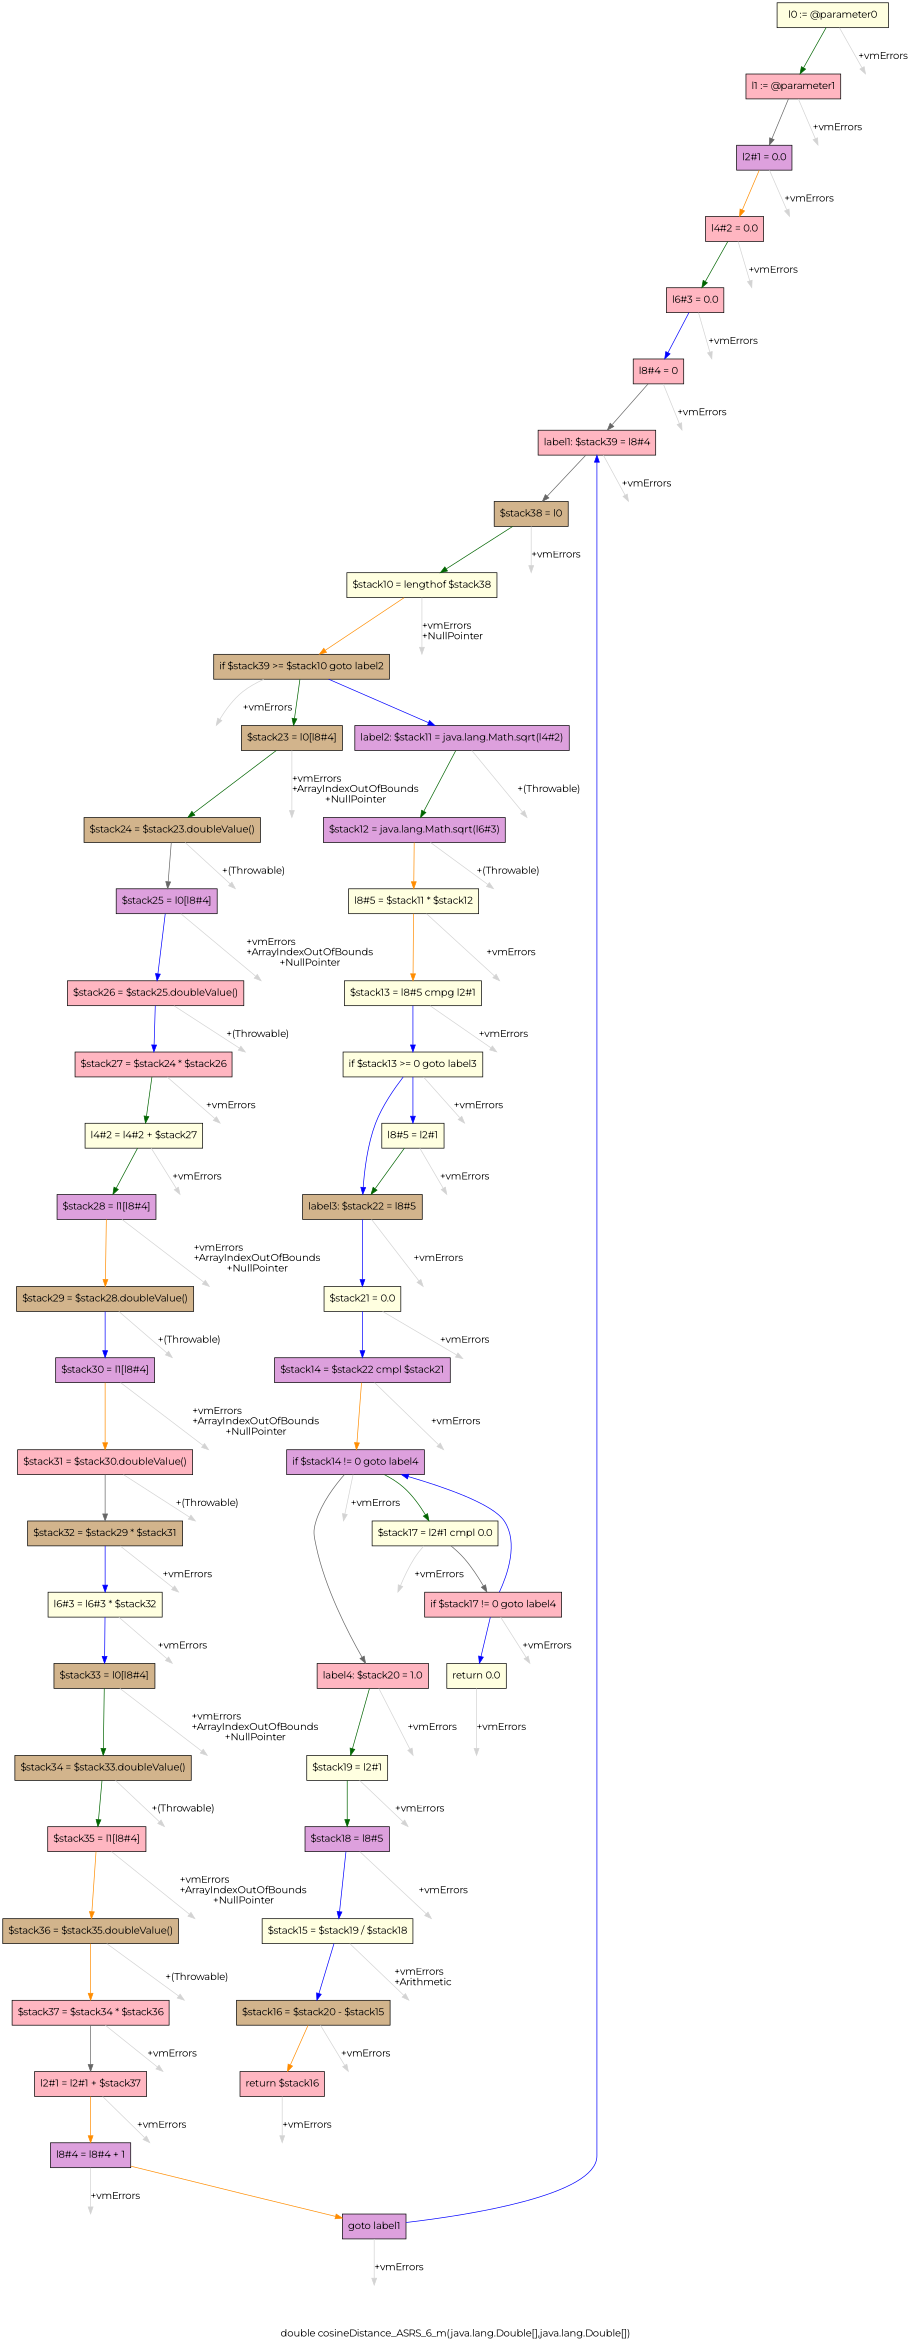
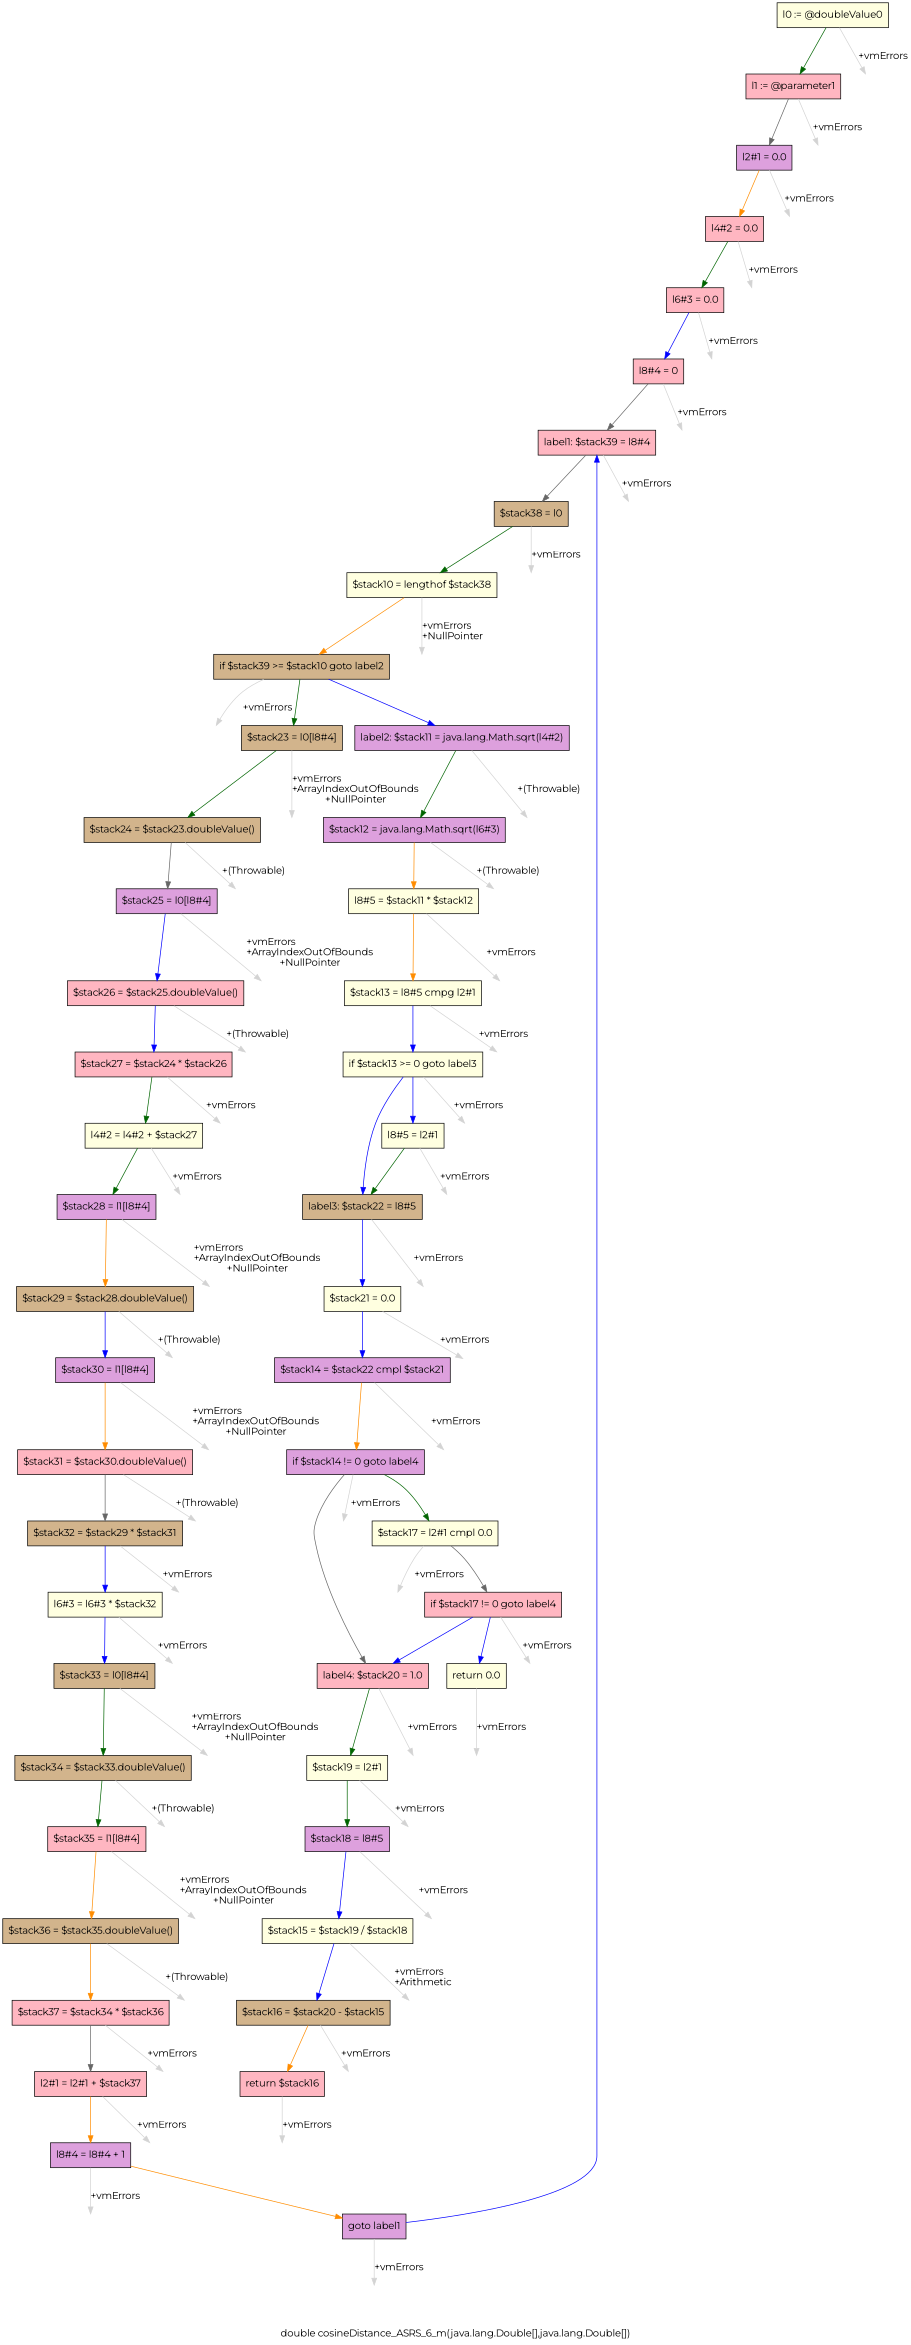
  digraph {
    fontname=Montserrat
    label="double cosineDistance_ASRS_6_m(java.lang.Double[],java.lang.Double[])"
    node [fontname=Montserrat shape=box style=filled]
    edge [color=lightgray fontname=Montserrat]
-   n1 [fillcolor=lightyellow label="l0 := @parameter0"]
+   n1 [fillcolor=lightyellow label="l0 := @doubleValue0"]
    n2 [fillcolor=lightpink label="l1 := @parameter1"]
    n3 [label=Esc style=invis]
    n4 [fillcolor=plum label="l2#1 = 0.0"]
    n5 [label=Esc style=invis]
    n6 [fillcolor=lightpink label="l4#2 = 0.0"]
    n7 [label=Esc style=invis]
    n8 [fillcolor=lightpink label="l6#3 = 0.0"]
    n9 [label=Esc style=invis]
    n10 [fillcolor=lightpink label="l8#4 = 0"]
    n11 [label=Esc style=invis]
    n12 [fillcolor=lightpink label="label1: $stack39 = l8#4"]
    n13 [label=Esc style=invis]
    n14 [fillcolor=tan label="$stack38 = l0"]
    n15 [label=Esc style=invis]
    n16 [fillcolor=lightyellow label="$stack10 = lengthof $stack38"]
    n17 [label=Esc style=invis]
    n18 [fillcolor=tan label="if $stack39 >= $stack10 goto label2"]
    n19 [label=Esc style=invis]
    n20 [fillcolor=tan label="$stack23 = l0[l8#4]"]
    n21 [fillcolor=plum label="label2: $stack11 = java.lang.Math.sqrt(l4#2)"]
    n22 [label=Esc style=invis]
    n23 [fillcolor=tan label="$stack24 = $stack23.doubleValue()"]
    n24 [label=Esc style=invis]
    n25 [fillcolor=plum label="$stack12 = java.lang.Math.sqrt(l6#3)"]
    n26 [label=Esc style=invis]
    n27 [fillcolor=plum label="$stack25 = l0[l8#4]"]
    n28 [label=Esc style=invis]
    n29 [fillcolor=lightyellow label="l8#5 = $stack11 * $stack12"]
    n30 [label=Esc style=invis]
    n31 [fillcolor=lightpink label="$stack26 = $stack25.doubleValue()"]
    n32 [label=Esc style=invis]
    n33 [fillcolor=lightpink label="$stack27 = $stack24 * $stack26"]
    n34 [label=Esc style=invis]
    n35 [fillcolor=lightyellow label="l4#2 = l4#2 + $stack27"]
    n36 [label=Esc style=invis]
    n37 [fillcolor=plum label="$stack28 = l1[l8#4]"]
    n38 [label=Esc style=invis]
    n39 [fillcolor=tan label="$stack29 = $stack28.doubleValue()"]
    n40 [label=Esc style=invis]
    n41 [fillcolor=plum label="$stack30 = l1[l8#4]"]
    n42 [label=Esc style=invis]
    n43 [fillcolor=lightpink label="$stack31 = $stack30.doubleValue()"]
    n44 [label=Esc style=invis]
    n45 [fillcolor=tan label="$stack32 = $stack29 * $stack31"]
    n46 [label=Esc style=invis]
    n47 [fillcolor=lightyellow label="l6#3 = l6#3 * $stack32"]
    n48 [label=Esc style=invis]
    n49 [fillcolor=tan label="$stack33 = l0[l8#4]"]
    n50 [label=Esc style=invis]
    n51 [fillcolor=tan label="$stack34 = $stack33.doubleValue()"]
    n52 [label=Esc style=invis]
    n53 [fillcolor=lightpink label="$stack35 = l1[l8#4]"]
    n54 [label=Esc style=invis]
    n55 [fillcolor=tan label="$stack36 = $stack35.doubleValue()"]
    n56 [label=Esc style=invis]
    n57 [fillcolor=lightpink label="$stack37 = $stack34 * $stack36"]
    n58 [label=Esc style=invis]
    n59 [fillcolor=lightpink label="l2#1 = l2#1 + $stack37"]
    n60 [label=Esc style=invis]
    n61 [fillcolor=plum label="l8#4 = l8#4 + 1"]
    n62 [label=Esc style=invis]
    n63 [fillcolor=plum label="goto label1"]
    n64 [label=Esc style=invis]
    n65 [label=Esc style=invis]
    n66 [fillcolor=lightyellow label="$stack13 = l8#5 cmpg l2#1"]
    n67 [label=Esc style=invis]
    n68 [fillcolor=lightyellow label="if $stack13 >= 0 goto label3"]
    n69 [label=Esc style=invis]
    n70 [fillcolor=lightyellow label="l8#5 = l2#1"]
    n71 [fillcolor=tan label="label3: $stack22 = l8#5"]
    n72 [label=Esc style=invis]
    n73 [label=Esc style=invis]
    n74 [fillcolor=lightyellow label="$stack21 = 0.0"]
    n75 [label=Esc style=invis]
    n76 [fillcolor=plum label="$stack14 = $stack22 cmpl $stack21"]
    n77 [label=Esc style=invis]
    n78 [fillcolor=plum label="if $stack14 != 0 goto label4"]
    n79 [label=Esc style=invis]
    n80 [fillcolor=lightyellow label="$stack17 = l2#1 cmpl 0.0"]
    n81 [fillcolor=lightpink label="label4: $stack20 = 1.0"]
    n82 [label=Esc style=invis]
    n83 [fillcolor=lightpink label="if $stack17 != 0 goto label4"]
    n84 [label=Esc style=invis]
    n85 [fillcolor=lightyellow label="$stack19 = l2#1"]
    n86 [label=Esc style=invis]
    n87 [fillcolor=lightyellow label="return 0.0"]
    n88 [label=Esc style=invis]
    n89 [fillcolor=plum label="$stack18 = l8#5"]
    n90 [label=Esc style=invis]
    n91 [label=Esc style=invis]
    n92 [fillcolor=lightyellow label="$stack15 = $stack19 / $stack18"]
    n93 [label=Esc style=invis]
    n94 [fillcolor=tan label="$stack16 = $stack20 - $stack15"]
    n95 [label=Esc style=invis]
    n96 [fillcolor=lightpink label="return $stack16"]
    n97 [label=Esc style=invis]
    n98 [label=Esc style=invis]
    n1 -> n2 [color=darkgreen]
    n1 -> n3 [label="\l+vmErrors"]
    n2 -> n4 [color=gray40]
    n2 -> n5 [label="\l+vmErrors"]
    n4 -> n6 [color=darkorange]
    n4 -> n7 [label="\l+vmErrors"]
    n6 -> n8 [color=darkgreen]
    n6 -> n9 [label="\l+vmErrors"]
    n8 -> n10 [color=blue]
    n8 -> n11 [label="\l+vmErrors"]
    n10 -> n12 [color=gray40]
    n10 -> n13 [label="\l+vmErrors"]
    n12 -> n14 [color=gray40]
    n12 -> n15 [label="\l+vmErrors"]
    n14 -> n16 [color=darkgreen]
    n14 -> n17 [label="\l+vmErrors"]
    n16 -> n18 [color=darkorange]
    n16 -> n19 [label="\l+vmErrors\l+NullPointer"]
    n18 -> n20 [color=darkgreen]
    n18 -> n21 [color=blue]
    n18 -> n22 [label="\l+vmErrors"]
    n20 -> n23 [color=darkgreen]
    n20 -> n24 [label="\l+vmErrors\l+ArrayIndexOutOfBounds\l+NullPointer"]
    n21 -> n25 [color=darkgreen]
    n21 -> n26 [label="\l+(Throwable)"]
    n23 -> n27 [color=gray40]
    n23 -> n28 [label="\l+(Throwable)"]
    n25 -> n29 [color=darkorange]
    n25 -> n30 [label="\l+(Throwable)"]
    n27 -> n31 [color=blue]
    n27 -> n32 [label="\l+vmErrors\l+ArrayIndexOutOfBounds\l+NullPointer"]
    n29 -> n66 [color=darkorange]
    n29 -> n67 [label="\l+vmErrors"]
    n31 -> n33 [color=blue]
    n31 -> n34 [label="\l+(Throwable)"]
    n33 -> n35 [color=darkgreen]
    n33 -> n36 [label="\l+vmErrors"]
    n35 -> n37 [color=darkgreen]
    n35 -> n38 [label="\l+vmErrors"]
    n37 -> n39 [color=darkorange]
    n37 -> n40 [label="\l+vmErrors\l+ArrayIndexOutOfBounds\l+NullPointer"]
    n39 -> n41 [color=blue]
    n39 -> n42 [label="\l+(Throwable)"]
    n41 -> n43 [color=darkorange]
    n41 -> n44 [label="\l+vmErrors\l+ArrayIndexOutOfBounds\l+NullPointer"]
    n43 -> n45 [color=gray40]
    n43 -> n46 [label="\l+(Throwable)"]
    n45 -> n47 [color=blue]
    n45 -> n48 [label="\l+vmErrors"]
    n47 -> n49 [color=blue]
    n47 -> n50 [label="\l+vmErrors"]
    n49 -> n51 [color=darkgreen]
    n49 -> n52 [label="\l+vmErrors\l+ArrayIndexOutOfBounds\l+NullPointer"]
    n51 -> n53 [color=darkgreen]
    n51 -> n54 [label="\l+(Throwable)"]
    n53 -> n55 [color=darkorange]
    n53 -> n56 [label="\l+vmErrors\l+ArrayIndexOutOfBounds\l+NullPointer"]
    n55 -> n57 [color=darkorange]
    n55 -> n58 [label="\l+(Throwable)"]
    n57 -> n59 [color=gray40]
    n57 -> n60 [label="\l+vmErrors"]
    n59 -> n61 [color=darkorange]
    n59 -> n62 [label="\l+vmErrors"]
    n61 -> n63 [color=darkorange]
    n61 -> n64 [label="\l+vmErrors"]
    n63 -> n12 [color=blue]
    n63 -> n65 [label="\l+vmErrors"]
    n66 -> n68 [color=blue]
    n66 -> n69 [label="\l+vmErrors"]
    n68 -> n70 [color=blue]
    n68 -> n71 [color=blue]
    n68 -> n72 [label="\l+vmErrors"]
    n70 -> n71 [color=darkgreen]
    n70 -> n73 [label="\l+vmErrors"]
    n71 -> n74 [color=blue]
    n71 -> n75 [label="\l+vmErrors"]
    n74 -> n76 [color=blue]
    n74 -> n77 [label="\l+vmErrors"]
    n76 -> n78 [color=darkorange]
    n76 -> n79 [label="\l+vmErrors"]
    n78 -> n80 [color=darkgreen]
    n78 -> n81 [color=gray40]
    n78 -> n82 [label="\l+vmErrors"]
    n80 -> n83 [color=gray40]
    n80 -> n84 [label="\l+vmErrors"]
    n81 -> n85 [color=darkgreen]
    n81 -> n86 [label="\l+vmErrors"]
-   n83 -> n78 [color=blue]
+   n83 -> n81 [color=blue]
    n83 -> n87 [color=blue]
    n83 -> n88 [label="\l+vmErrors"]
    n85 -> n89 [color=darkgreen]
    n85 -> n90 [label="\l+vmErrors"]
    n87 -> n91 [label="\l+vmErrors"]
    n89 -> n92 [color=blue]
    n89 -> n93 [label="\l+vmErrors"]
    n92 -> n94 [color=blue]
    n92 -> n95 [label="\l+vmErrors\l+Arithmetic"]
    n94 -> n96 [color=darkorange]
    n94 -> n97 [label="\l+vmErrors"]
    n96 -> n98 [label="\l+vmErrors"]
  }
